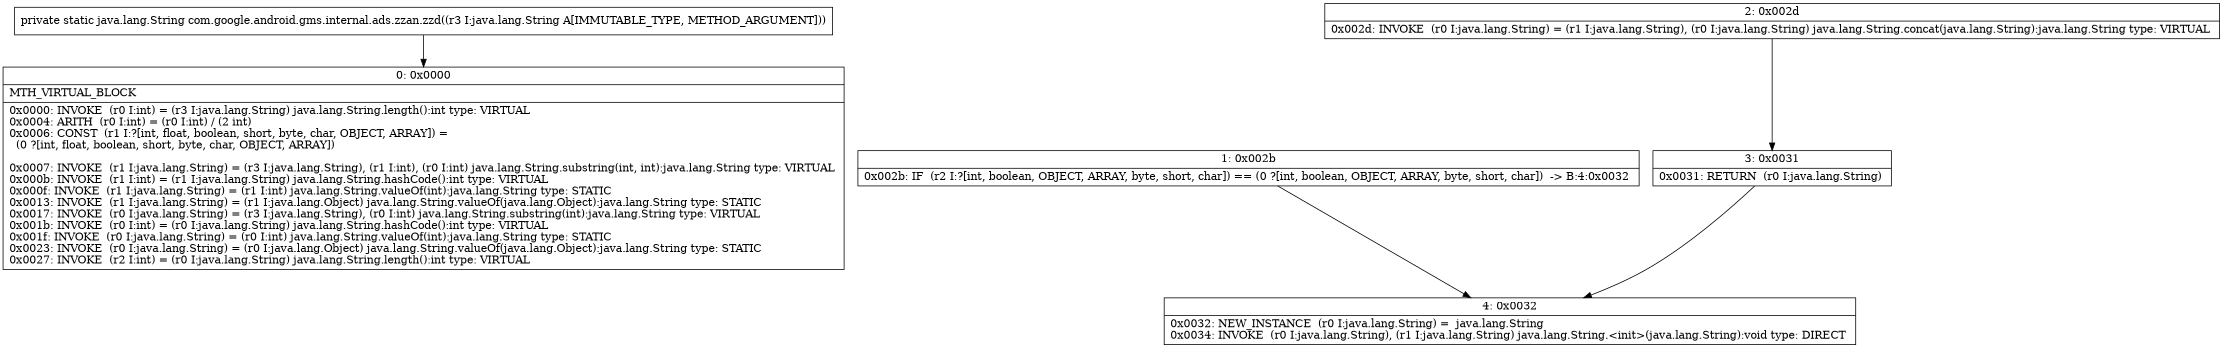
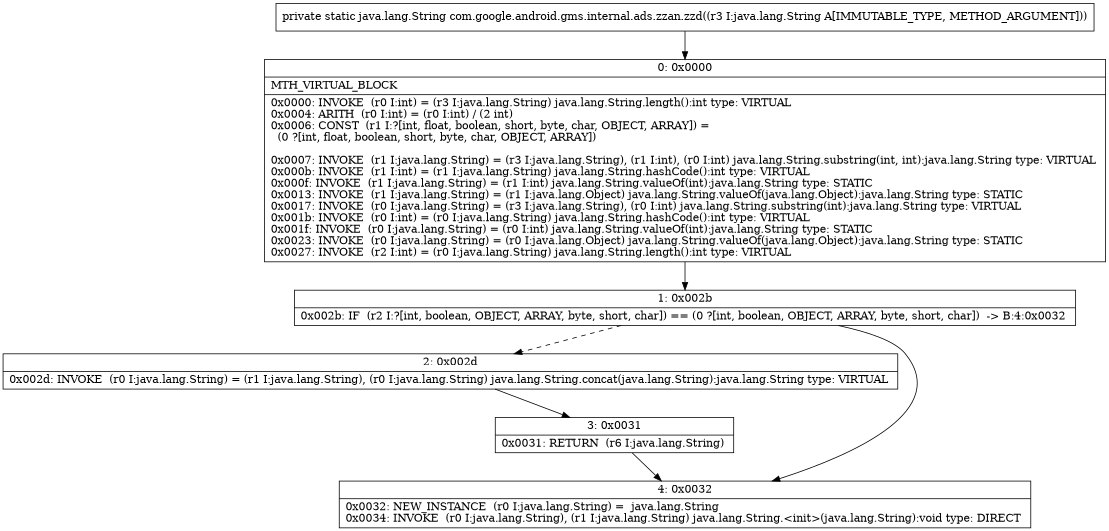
  digraph {
    node [shape=record]
    n1 [label="{0\:\ 0x0000|MTH_VIRTUAL_BLOCK\l|0x0000: INVOKE  (r0 I:int) = (r3 I:java.lang.String) java.lang.String.length():int type: VIRTUAL \l0x0004: ARITH  (r0 I:int) = (r0 I:int) \/ (2 int) \l0x0006: CONST  (r1 I:?[int, float, boolean, short, byte, char, OBJECT, ARRAY]) = \l  (0 ?[int, float, boolean, short, byte, char, OBJECT, ARRAY])\l \l0x0007: INVOKE  (r1 I:java.lang.String) = (r3 I:java.lang.String), (r1 I:int), (r0 I:int) java.lang.String.substring(int, int):java.lang.String type: VIRTUAL \l0x000b: INVOKE  (r1 I:int) = (r1 I:java.lang.String) java.lang.String.hashCode():int type: VIRTUAL \l0x000f: INVOKE  (r1 I:java.lang.String) = (r1 I:int) java.lang.String.valueOf(int):java.lang.String type: STATIC \l0x0013: INVOKE  (r1 I:java.lang.String) = (r1 I:java.lang.Object) java.lang.String.valueOf(java.lang.Object):java.lang.String type: STATIC \l0x0017: INVOKE  (r0 I:java.lang.String) = (r3 I:java.lang.String), (r0 I:int) java.lang.String.substring(int):java.lang.String type: VIRTUAL \l0x001b: INVOKE  (r0 I:int) = (r0 I:java.lang.String) java.lang.String.hashCode():int type: VIRTUAL \l0x001f: INVOKE  (r0 I:java.lang.String) = (r0 I:int) java.lang.String.valueOf(int):java.lang.String type: STATIC \l0x0023: INVOKE  (r0 I:java.lang.String) = (r0 I:java.lang.Object) java.lang.String.valueOf(java.lang.Object):java.lang.String type: STATIC \l0x0027: INVOKE  (r2 I:int) = (r0 I:java.lang.String) java.lang.String.length():int type: VIRTUAL \l}"]
    n2 [label="{1\:\ 0x002b|0x002b: IF  (r2 I:?[int, boolean, OBJECT, ARRAY, byte, short, char]) == (0 ?[int, boolean, OBJECT, ARRAY, byte, short, char])  \-\> B:4:0x0032 \l}"]
    n3 [label="{2\:\ 0x002d|0x002d: INVOKE  (r0 I:java.lang.String) = (r1 I:java.lang.String), (r0 I:java.lang.String) java.lang.String.concat(java.lang.String):java.lang.String type: VIRTUAL \l}"]
    n4 [label="{4\:\ 0x0032|0x0032: NEW_INSTANCE  (r0 I:java.lang.String) =  java.lang.String \l0x0034: INVOKE  (r0 I:java.lang.String), (r1 I:java.lang.String) java.lang.String.\<init\>(java.lang.String):void type: DIRECT \l}"]
-   n5 [label="{3\:\ 0x0031|0x0031: RETURN  (r0 I:java.lang.String) \l}"]
+   n5 [label="{3\:\ 0x0031|0x0031: RETURN  (r6 I:java.lang.String) \l}"]
    n6 [label="{private static java.lang.String com.google.android.gms.internal.ads.zzan.zzd((r3 I:java.lang.String A[IMMUTABLE_TYPE, METHOD_ARGUMENT])) }"]
+   n1 -> n2
+   n2 -> n3 [style=dashed]
    n2 -> n4
    n3 -> n5
    n5 -> n4
    n6 -> n1
  }
